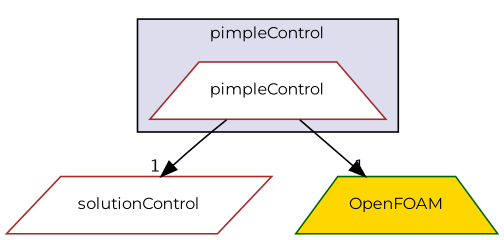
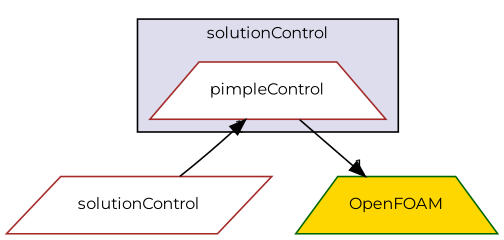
  digraph {
    compound=true
    fontname=Montserrat
    node [color=brown fillcolor=white fontname=Montserrat fontsize=10 shape=trapezium style=filled]
    edge [fontname=Montserrat headlabel=1 labeldistance=1.5 labelfontname=Helvetica labelfontsize=10]
    n1 [label=pimpleControl pencolor=black]
    n2 [label=solutionControl shape=parallelogram]
    n3 [color=darkgreen fillcolor=gold label=OpenFOAM]
    subgraph cluster_1 {
      bgcolor="#ddddee"
      fontsize=10
-     label=pimpleControl
+     label=solutionControl
      pencolor=black
      n1
    }
-   n1 -> n2
+   n2 -> n1
    n1 -> n3
  }
